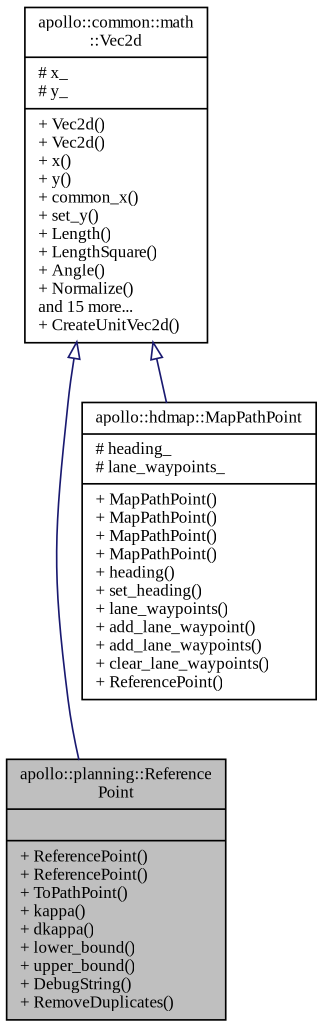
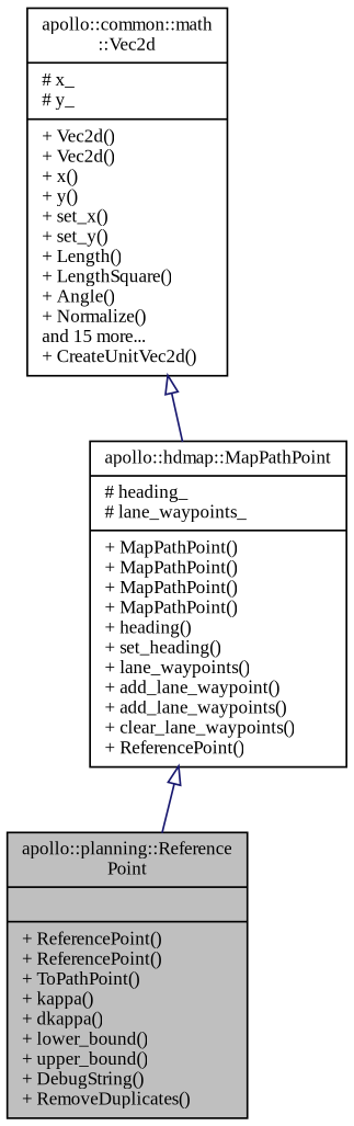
  digraph {
    fontname="Liberation Serif"
    node [color=black fillcolor=white fontname="Liberation Serif" fontsize=10 shape=record style=filled]
    edge [arrowtail=onormal color=midnightblue dir=back fontname="Liberation Serif" fontsize=10 labelfontname=Helvetica labelfontsize=10 style=solid]
    n1 [fillcolor=grey75 fontcolor=black height=0.2 label="{apollo::planning::Reference\lPoint\n||+ ReferencePoint()\l+ ReferencePoint()\l+ ToPathPoint()\l+ kappa()\l+ dkappa()\l+ lower_bound()\l+ upper_bound()\l+ DebugString()\l+ RemoveDuplicates()\l}" width=0.4]
    n2 [height=0.2 label="{apollo::hdmap::MapPathPoint\n|# heading_\l# lane_waypoints_\l|+ MapPathPoint()\l+ MapPathPoint()\l+ MapPathPoint()\l+ MapPathPoint()\l+ heading()\l+ set_heading()\l+ lane_waypoints()\l+ add_lane_waypoint()\l+ add_lane_waypoints()\l+ clear_lane_waypoints()\l+ ReferencePoint()\l}" width=0.4]
-   n3 [height=0.2 label="{apollo::common::math\l::Vec2d\n|# x_\l# y_\l|+ Vec2d()\l+ Vec2d()\l+ x()\l+ y()\l+ common_x()\l+ set_y()\l+ Length()\l+ LengthSquare()\l+ Angle()\l+ Normalize()\land 15 more...\l+ CreateUnitVec2d()\l}" width=0.4]
-   n3 -> n1
+   n3 [height=0.2 label="{apollo::common::math\l::Vec2d\n|# x_\l# y_\l|+ Vec2d()\l+ Vec2d()\l+ x()\l+ y()\l+ set_x()\l+ set_y()\l+ Length()\l+ LengthSquare()\l+ Angle()\l+ Normalize()\land 15 more...\l+ CreateUnitVec2d()\l}" width=0.4]
+   n2 -> n1
    n3 -> n2
  }
